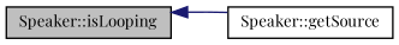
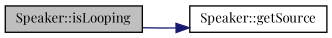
  digraph {
    rankdir=LR
    fontname="Playfair Display"
    node [color=black fontname="Playfair Display" fontsize=10 shape=record style=filled]
    n1 [fillcolor=grey75 fontcolor=black height=0.2 label="Speaker::isLooping" width=0.4]
    n2 [fillcolor=white height=0.2 label="Speaker::getSource" width=0.4]
-   n2 -> n1 [color=midnightblue fontname="Playfair Display" fontsize=10 labelfontname=Helvetica labelfontsize=10 style=solid]
+   n1 -> n2 [color=midnightblue fontname="Playfair Display" fontsize=10 labelfontname=Helvetica labelfontsize=10 style=solid]
  }
